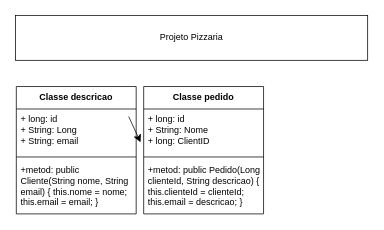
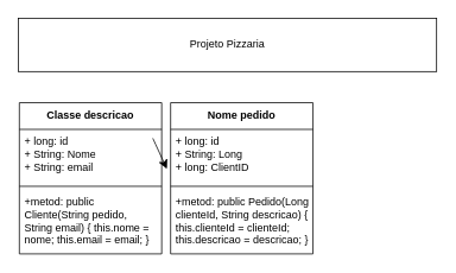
  <mxCell id="0" />
  <mxCell id="1" parent="0" />
  <mxCell id="2" value="Projeto Pizzaria" style="rounded=0;whiteSpace=wrap;html=1;" vertex="1" parent="1"><mxGeometry x="20" y="20" width="470" height="60" as="geometry" /></mxCell>
  <mxCell id="3" value="Classe descricao" style="swimlane;fontStyle=1;align=center;verticalAlign=top;childLayout=stackLayout;horizontal=1;startSize=30;horizontalStack=0;resizeParent=1;resizeParentMax=0;resizeLast=0;collapsible=1;marginBottom=0;whiteSpace=wrap;html=1;" vertex="1" parent="1"><mxGeometry x="21" y="115" width="160" height="170" as="geometry" /></mxCell>
- <mxCell id="4" value="+ long: id&lt;div&gt;+ String: Long&lt;/div&gt;&lt;div&gt;+ String: email&lt;/div&gt;" style="text;strokeColor=none;fillColor=none;align=left;verticalAlign=top;spacingLeft=4;spacingRight=4;overflow=hidden;rotatable=0;points=[[0,0.5],[1,0.5]];portConstraint=eastwest;whiteSpace=wrap;html=1;" vertex="1" parent="3"><mxGeometry y="30" width="160" height="60" as="geometry" /></mxCell>
+ <mxCell id="4" value="+ long: id&lt;div&gt;+ String: Nome&lt;/div&gt;&lt;div&gt;+ String: email&lt;/div&gt;" style="text;strokeColor=none;fillColor=none;align=left;verticalAlign=top;spacingLeft=4;spacingRight=4;overflow=hidden;rotatable=0;points=[[0,0.5],[1,0.5]];portConstraint=eastwest;whiteSpace=wrap;html=1;" vertex="1" parent="3"><mxGeometry y="30" width="160" height="60" as="geometry" /></mxCell>
  <mxCell id="5" value="" style="line;strokeWidth=1;fillColor=none;align=left;verticalAlign=middle;spacingTop=-1;spacingLeft=3;spacingRight=3;rotatable=0;labelPosition=right;points=[];portConstraint=eastwest;strokeColor=inherit;" vertex="1" parent="3"><mxGeometry y="90" width="160" height="8" as="geometry" /></mxCell>
- <mxCell id="6" value="&lt;span style=&quot;background-color: transparent; color: light-dark(rgb(0, 0, 0), rgb(255, 255, 255));&quot;&gt;+metod: public Cliente(String nome, String email) { this.nome = nome; this.email = email; }&lt;/span&gt;" style="text;strokeColor=none;fillColor=none;align=left;verticalAlign=top;spacingLeft=4;spacingRight=4;overflow=hidden;rotatable=0;points=[[0,0.5],[1,0.5]];portConstraint=eastwest;whiteSpace=wrap;html=1;" vertex="1" parent="3"><mxGeometry y="98" width="160" height="72" as="geometry" /></mxCell>
- <mxCell id="7" value="Classe pedido" style="swimlane;fontStyle=1;align=center;verticalAlign=top;childLayout=stackLayout;horizontal=1;startSize=30;horizontalStack=0;resizeParent=1;resizeParentMax=0;resizeLast=0;collapsible=1;marginBottom=0;whiteSpace=wrap;html=1;" vertex="1" parent="1"><mxGeometry x="191" y="115" width="160" height="170" as="geometry" /></mxCell>
- <mxCell id="8" value="+ long: id&lt;div&gt;+ String: Nome&lt;/div&gt;&lt;div&gt;+ long: ClientID&lt;/div&gt;" style="text;strokeColor=none;fillColor=none;align=left;verticalAlign=top;spacingLeft=4;spacingRight=4;overflow=hidden;rotatable=0;points=[[0,0.5],[1,0.5]];portConstraint=eastwest;whiteSpace=wrap;html=1;" vertex="1" parent="7"><mxGeometry y="30" width="160" height="60" as="geometry" /></mxCell>
+ <mxCell id="6" value="&lt;span style=&quot;background-color: transparent; color: light-dark(rgb(0, 0, 0), rgb(255, 255, 255));&quot;&gt;+metod: public Cliente(String pedido, String email) { this.nome = nome; this.email = email; }&lt;/span&gt;" style="text;strokeColor=none;fillColor=none;align=left;verticalAlign=top;spacingLeft=4;spacingRight=4;overflow=hidden;rotatable=0;points=[[0,0.5],[1,0.5]];portConstraint=eastwest;whiteSpace=wrap;html=1;" vertex="1" parent="3"><mxGeometry y="98" width="160" height="72" as="geometry" /></mxCell>
+ <mxCell id="7" value="Nome pedido" style="swimlane;fontStyle=1;align=center;verticalAlign=top;childLayout=stackLayout;horizontal=1;startSize=30;horizontalStack=0;resizeParent=1;resizeParentMax=0;resizeLast=0;collapsible=1;marginBottom=0;whiteSpace=wrap;html=1;" vertex="1" parent="1"><mxGeometry x="191" y="115" width="160" height="170" as="geometry" /></mxCell>
+ <mxCell id="8" value="+ long: id&lt;div&gt;+ String: Long&lt;/div&gt;&lt;div&gt;+ long: ClientID&lt;/div&gt;" style="text;strokeColor=none;fillColor=none;align=left;verticalAlign=top;spacingLeft=4;spacingRight=4;overflow=hidden;rotatable=0;points=[[0,0.5],[1,0.5]];portConstraint=eastwest;whiteSpace=wrap;html=1;" vertex="1" parent="7"><mxGeometry y="30" width="160" height="60" as="geometry" /></mxCell>
  <mxCell id="9" value="" style="line;strokeWidth=1;fillColor=none;align=left;verticalAlign=middle;spacingTop=-1;spacingLeft=3;spacingRight=3;rotatable=0;labelPosition=right;points=[];portConstraint=eastwest;strokeColor=inherit;" vertex="1" parent="7"><mxGeometry y="90" width="160" height="8" as="geometry" /></mxCell>
- <mxCell id="10" value="&lt;span style=&quot;background-color: transparent; color: light-dark(rgb(0, 0, 0), rgb(255, 255, 255));&quot;&gt;+metod:&amp;nbsp;&lt;/span&gt;public Pedido(Long clienteId, String descricao) { this.clienteId = clienteId; this.email = descricao; }" style="text;strokeColor=none;fillColor=none;align=left;verticalAlign=top;spacingLeft=4;spacingRight=4;overflow=hidden;rotatable=0;points=[[0,0.5],[1,0.5]];portConstraint=eastwest;whiteSpace=wrap;html=1;" vertex="1" parent="7"><mxGeometry y="98" width="160" height="72" as="geometry" /></mxCell>
+ <mxCell id="10" value="&lt;span style=&quot;background-color: transparent; color: light-dark(rgb(0, 0, 0), rgb(255, 255, 255));&quot;&gt;+metod:&amp;nbsp;&lt;/span&gt;public Pedido(Long clienteId, String descricao) { this.clienteId = clienteId; this.descricao = descricao; }" style="text;strokeColor=none;fillColor=none;align=left;verticalAlign=top;spacingLeft=4;spacingRight=4;overflow=hidden;rotatable=0;points=[[0,0.5],[1,0.5]];portConstraint=eastwest;whiteSpace=wrap;html=1;" vertex="1" parent="7"><mxGeometry y="98" width="160" height="72" as="geometry" /></mxCell>
  <mxCell id="11" value="" style="endArrow=classic;html=1;rounded=0;fontSize=12;startSize=8;endSize=8;curved=1;entryX=-0.026;entryY=0.742;entryDx=0;entryDy=0;entryPerimeter=0;" edge="1" parent="1" target="8"><mxGeometry width="50" height="50" relative="1" as="geometry"><mxPoint x="171" y="155" as="sourcePoint" /><mxPoint x="361" y="165" as="targetPoint" /></mxGeometry></mxCell>
